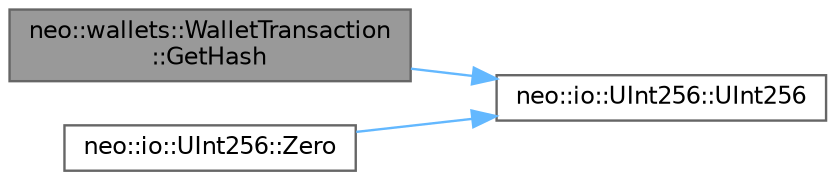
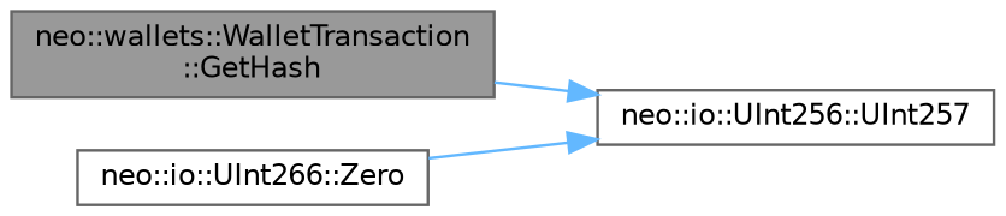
  digraph {
    rankdir=LR
    node [color=grey40 fillcolor=white fontname=Helvetica fontsize=10 shape=box style=filled]
    edge [color=steelblue1 fontname=Helvetica fontsize=10 labelfontname=Helvetica labelfontsize=10 style=solid]
    n1 [color=gray40 fillcolor=grey60 fontcolor=black height=0.2 label="neo::wallets::WalletTransaction\l::GetHash" width=0.4]
-   n2 [height=0.2 label="neo::io::UInt256::UInt256" width=0.4]
-   n3 [height=0.2 label="neo::io::UInt256::Zero" width=0.4]
+   n2 [height=0.2 label="neo::io::UInt256::UInt257" width=0.4]
+   n3 [height=0.2 label="neo::io::UInt266::Zero" width=0.4]
    n1 -> n2
    n3 -> n2
  }
